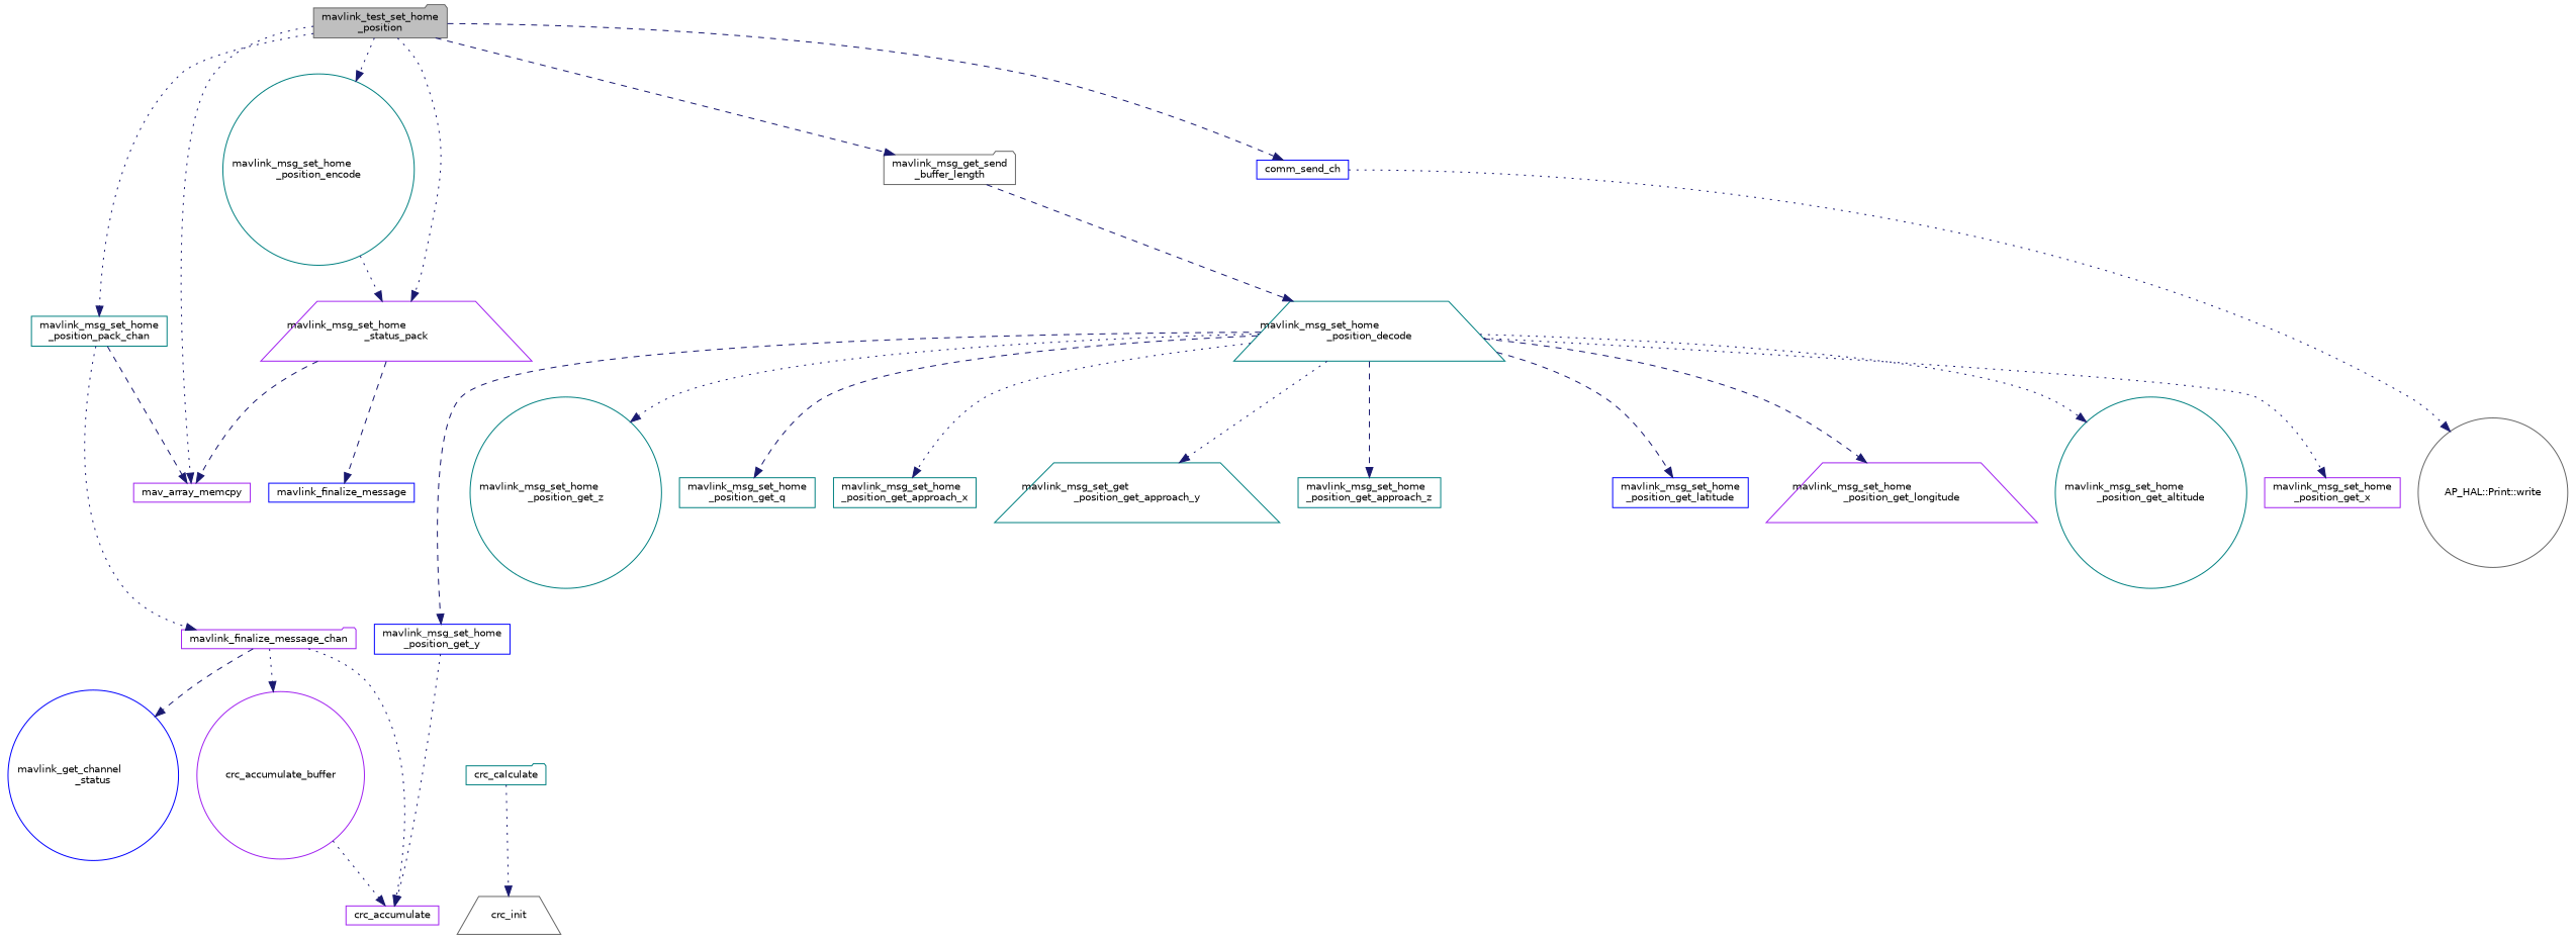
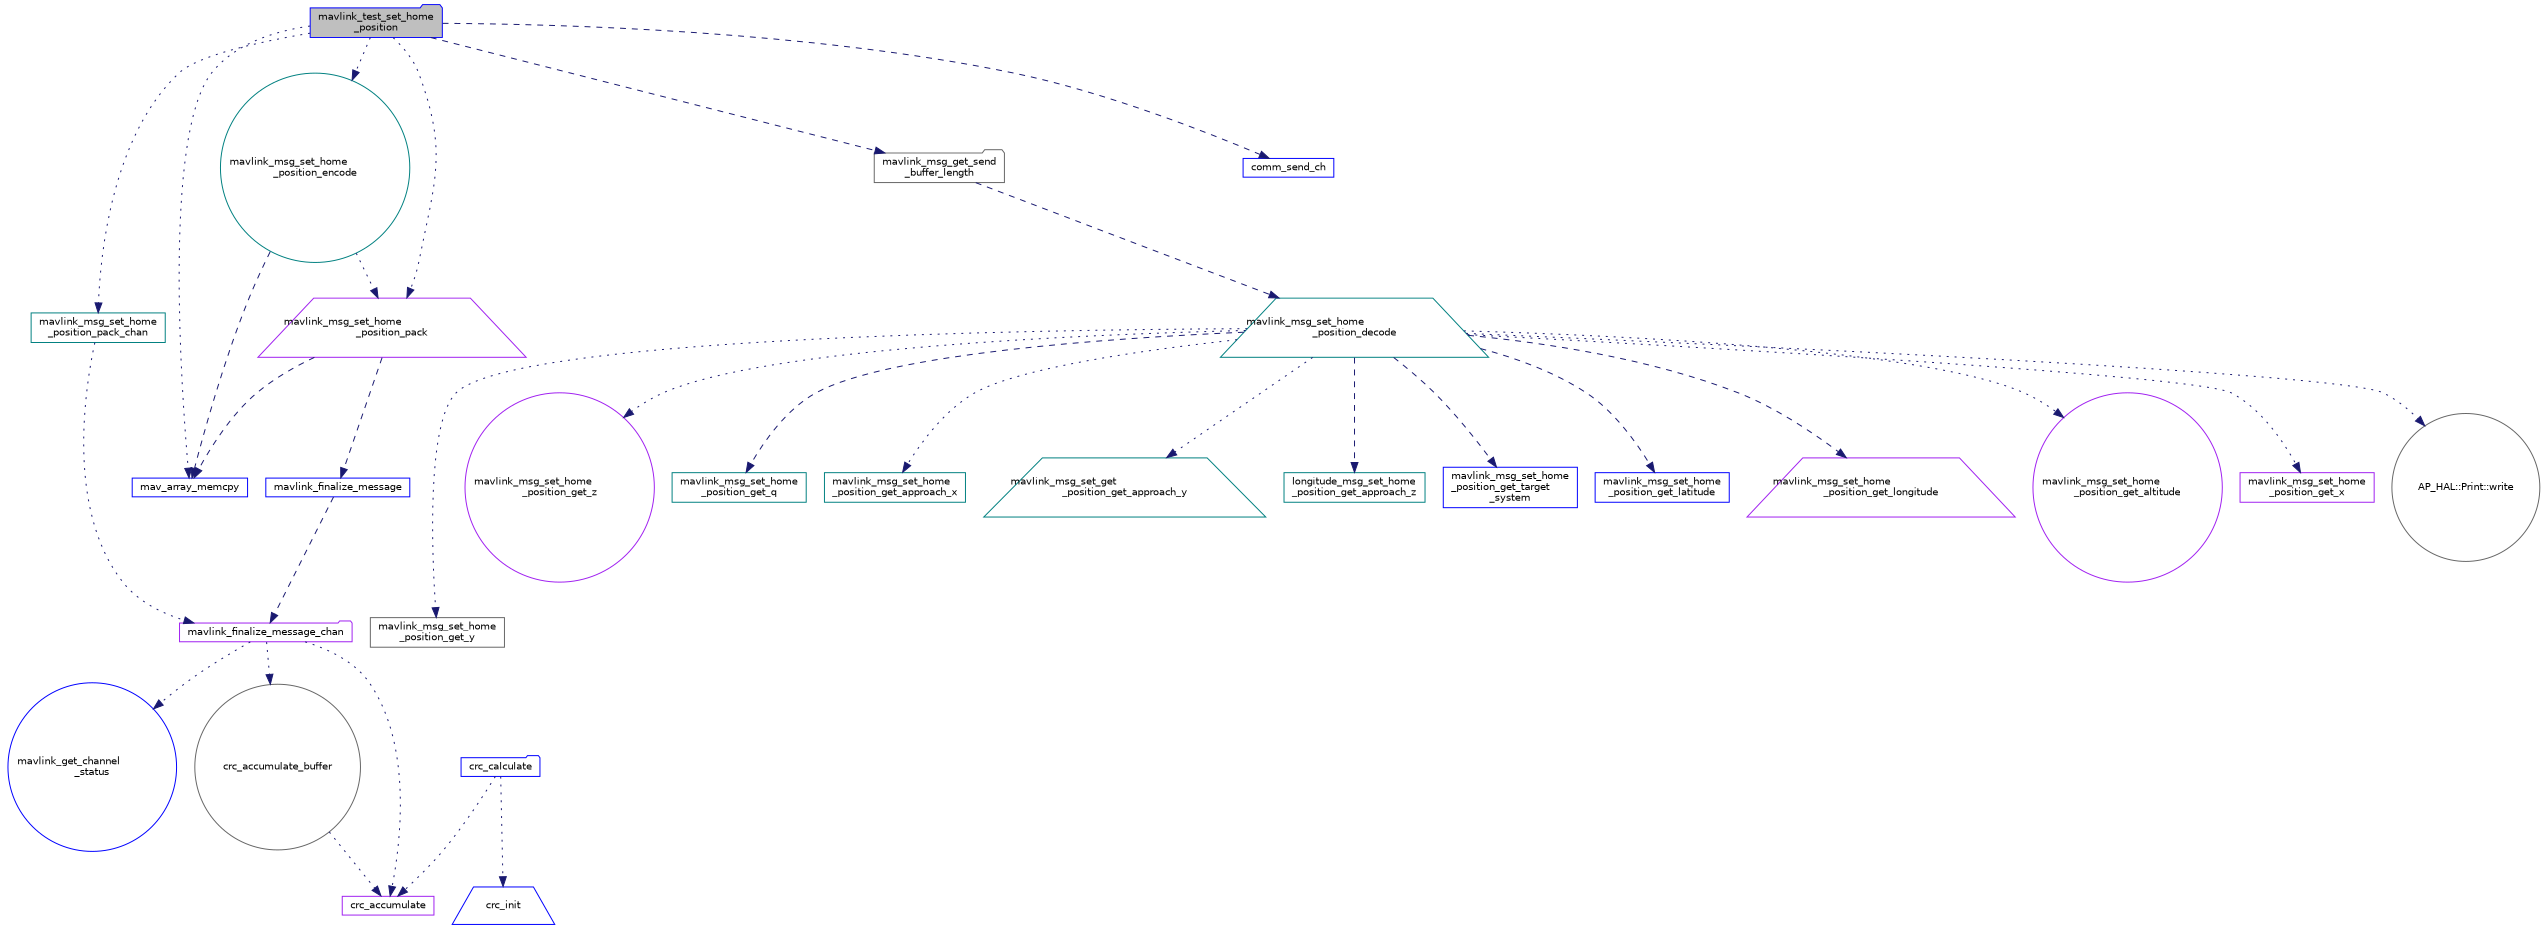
  digraph {
    rankdir=TB
    node [color=teal fillcolor=white fontname=Helvetica fontsize=10 shape=box style=filled]
    edge [color=midnightblue fontname=Helvetica fontsize=10 labelfontname=Helvetica labelfontsize=10 style=dotted]
-   n1 [color=gray40 fillcolor=grey75 fontcolor=black height=0.2 label="mavlink_test_set_home\l_position" shape=folder width=0.4]
-   n2 [color=purple height=0.2 label=mav_array_memcpy width=0.4]
+   n1 [color=blue fillcolor=grey75 fontcolor=black height=0.2 label="mavlink_test_set_home\l_position" shape=folder width=0.4]
+   n2 [color=blue height=0.2 label=mav_array_memcpy width=0.4]
    n3 [height=0.2 label="mavlink_msg_set_home\l_position_encode" shape=circle width=0.4]
-   n4 [color=purple height=0.2 label="mavlink_msg_set_home\l_status_pack" shape=trapezium width=0.4]
+   n4 [color=purple height=0.2 label="mavlink_msg_set_home\l_position_pack" shape=trapezium width=0.4]
    n5 [height=0.2 label="mavlink_msg_set_home\l_position_pack_chan" width=0.4]
    n6 [color=gray40 height=0.2 label="mavlink_msg_get_send\l_buffer_length" shape=folder width=0.4]
    n7 [color=blue height=0.2 label=comm_send_ch width=0.4]
    n8 [color=blue height=0.2 label=mavlink_finalize_message width=0.4]
    n9 [height=0.2 label="mavlink_msg_set_home\l_position_decode" shape=trapezium width=0.4]
    n10 [color=blue height=0.2 label="mavlink_msg_set_home\l_position_get_latitude" width=0.4]
    n11 [color=purple height=0.2 label="mavlink_msg_set_home\l_position_get_longitude" shape=trapezium width=0.4]
-   n12 [height=0.2 label="mavlink_msg_set_home\l_position_get_altitude" shape=circle width=0.4]
+   n12 [color=purple height=0.2 label="mavlink_msg_set_home\l_position_get_altitude" shape=circle width=0.4]
    n13 [color=purple height=0.2 label="mavlink_msg_set_home\l_position_get_x" width=0.4]
-   n14 [color=blue height=0.2 label="mavlink_msg_set_home\l_position_get_y" width=0.4]
-   n15 [height=0.2 label="mavlink_msg_set_home\l_position_get_z" shape=circle width=0.4]
+   n14 [color=gray40 height=0.2 label="mavlink_msg_set_home\l_position_get_y" width=0.4]
+   n15 [color=purple height=0.2 label="mavlink_msg_set_home\l_position_get_z" shape=circle width=0.4]
    n16 [height=0.2 label="mavlink_msg_set_home\l_position_get_q" width=0.4]
    n17 [height=0.2 label="mavlink_msg_set_home\l_position_get_approach_x" width=0.4]
    n18 [height=0.2 label="mavlink_msg_set_get\l_position_get_approach_y" shape=trapezium width=0.4]
-   n19 [height=0.2 label="mavlink_msg_set_home\l_position_get_approach_z" width=0.4]
+   n19 [height=0.2 label="longitude_msg_set_home\l_position_get_approach_z" width=0.4]
+   n20 [color=blue height=0.2 label="mavlink_msg_set_home\l_position_get_target\l_system" width=0.4]
    n21 [color=purple height=0.2 label=mavlink_finalize_message_chan shape=folder width=0.4]
    n22 [color=gray40 height=0.2 label="AP_HAL::Print::write" shape=circle width=0.4]
    n23 [color=blue height=0.2 label="mavlink_get_channel\l_status" shape=circle width=0.4]
    n24 [color=purple height=0.2 label=crc_accumulate width=0.4]
-   n25 [color=purple height=0.2 label=crc_accumulate_buffer shape=circle width=0.4]
-   n26 [height=0.2 label=crc_calculate shape=folder width=0.4]
-   n27 [color=gray40 height=0.2 label=crc_init shape=trapezium width=0.4]
+   n25 [color=gray40 height=0.2 label=crc_accumulate_buffer shape=circle width=0.4]
+   n26 [color=blue height=0.2 label=crc_calculate shape=folder width=0.4]
+   n27 [color=blue height=0.2 label=crc_init shape=trapezium width=0.4]
    n1 -> n2
    n1 -> n3
    n1 -> n4
    n1 -> n5
    n1 -> n6 [style=dashed]
    n1 -> n7 [style=dashed]
    n3 -> n4
    n4 -> n2 [style=dashed]
    n4 -> n8 [style=dashed]
-   n5 -> n2 [style=dashed]
+   n3 -> n2 [style=dashed]
    n5 -> n21
    n6 -> n9 [style=dashed]
-   n7 -> n22
+   n9 -> n22
+   n8 -> n21 [style=dashed]
    n9 -> n10 [style=dashed]
    n9 -> n11 [style=dashed]
    n9 -> n12
    n9 -> n13
-   n9 -> n14 [style=dashed]
+   n9 -> n14
    n9 -> n15
    n9 -> n16 [style=dashed]
    n9 -> n17
    n9 -> n18
    n9 -> n19 [style=dashed]
-   n21 -> n23 [style=dashed]
+   n9 -> n20 [style=dashed]
+   n21 -> n23
    n21 -> n24
    n21 -> n25
    n25 -> n24
-   n14 -> n24
+   n26 -> n24
    n26 -> n27
  }
